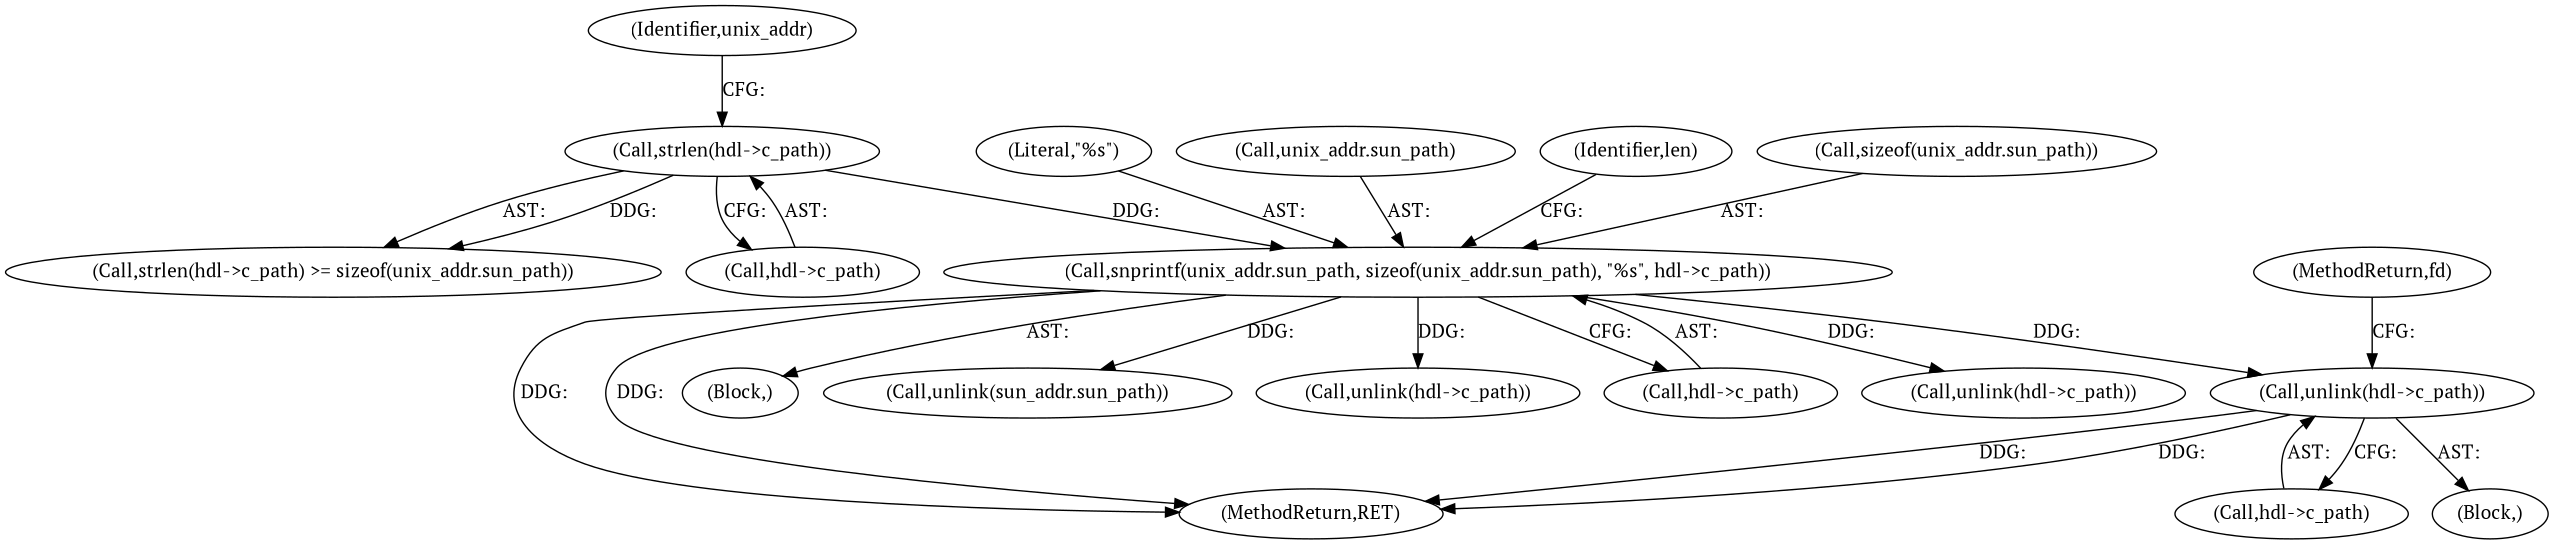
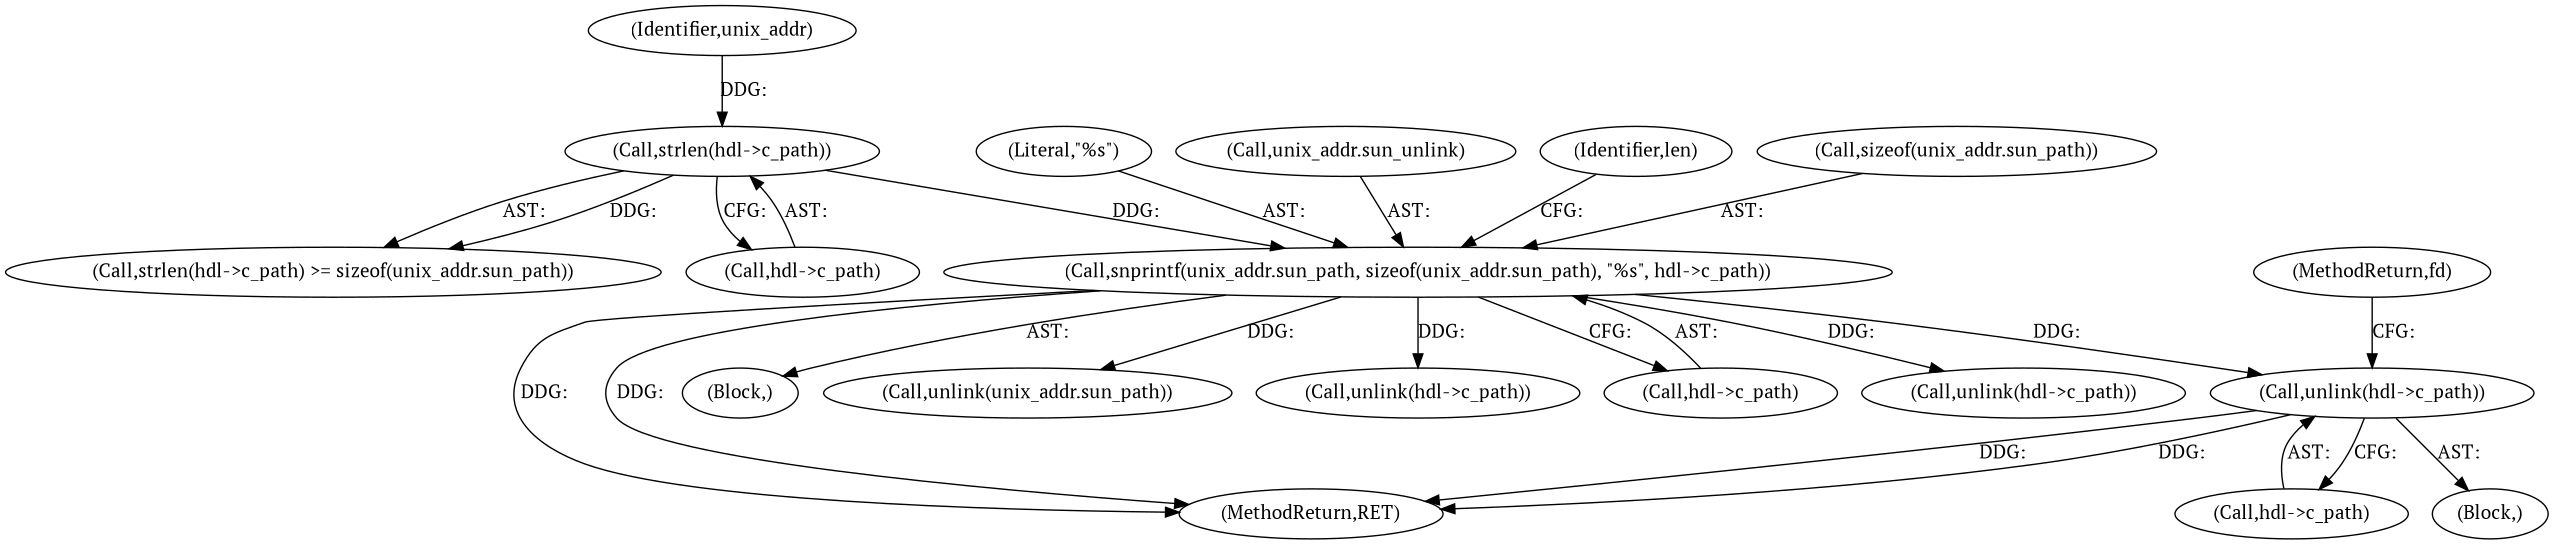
  digraph {
    fontname="PT Serif"
    node [fontname="PT Serif"]
    edge [fontname="PT Serif"]
    n1 [label="(Call,unlink(hdl->c_path))"]
    n2 [label="(Block,)"]
    n3 [label="(Call,hdl->c_path)"]
    n4 [label="(MethodReturn,RET)"]
    n5 [label="(Call,snprintf(unix_addr.sun_path, sizeof(unix_addr.sun_path), \"%s\", hdl->c_path))"]
    n6 [label="(Block,)"]
-   n7 [label="(Call,unlink(sun_addr.sun_path))"]
+   n7 [label="(Call,unlink(unix_addr.sun_path))"]
    n8 [label="(Call,unlink(hdl->c_path))"]
    n9 [label="(Call,hdl->c_path)"]
    n10 [label="(Call,unlink(hdl->c_path))"]
    n11 [label="(Call,strlen(hdl->c_path))"]
    n12 [label="(Call,strlen(hdl->c_path) >= sizeof(unix_addr.sun_path))"]
    n13 [label="(Call,hdl->c_path)"]
    n14 [label="(Identifier,unix_addr)"]
    n15 [label="(Literal,\"%s\")"]
-   n16 [label="(Call,unix_addr.sun_path)"]
+   n16 [label="(Call,unix_addr.sun_unlink)"]
    n17 [label="(Identifier,len)"]
    n18 [label="(Call,sizeof(unix_addr.sun_path))"]
    n19 [label="(MethodReturn,fd)"]
    n1 -> n2 [label="AST: "]
    n1 -> n3 [label="CFG: "]
    n1 -> n4 [label="DDG: "]
    n1 -> n4 [label="DDG: "]
    n3 -> n1 [label="AST: "]
    n5 -> n1 [label="DDG: "]
    n5 -> n4 [label="DDG: "]
    n5 -> n4 [label="DDG: "]
    n5 -> n6 [label="AST: "]
    n5 -> n7 [label="DDG: "]
    n5 -> n8 [label="DDG: "]
    n5 -> n9 [label="CFG: "]
    n5 -> n10 [label="DDG: "]
    n9 -> n5 [label="AST: "]
    n11 -> n5 [label="DDG: "]
    n11 -> n12 [label="AST: "]
    n11 -> n12 [label="DDG: "]
    n11 -> n13 [label="CFG: "]
    n13 -> n11 [label="AST: "]
-   n14 -> n11 [label="CFG: "]
+   n14 -> n11 [label="DDG: "]
    n15 -> n5 [label="AST: "]
    n16 -> n5 [label="AST: "]
    n17 -> n5 [label="CFG: "]
    n18 -> n5 [label="AST: "]
    n19 -> n1 [label="CFG: "]
  }
